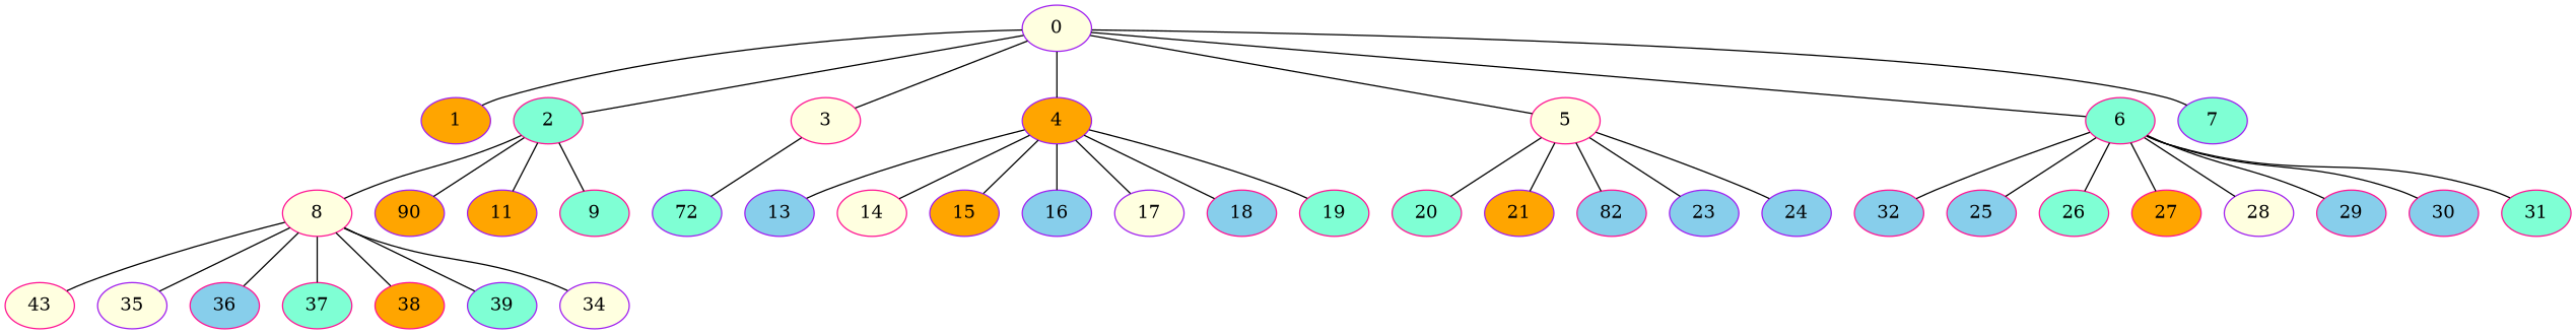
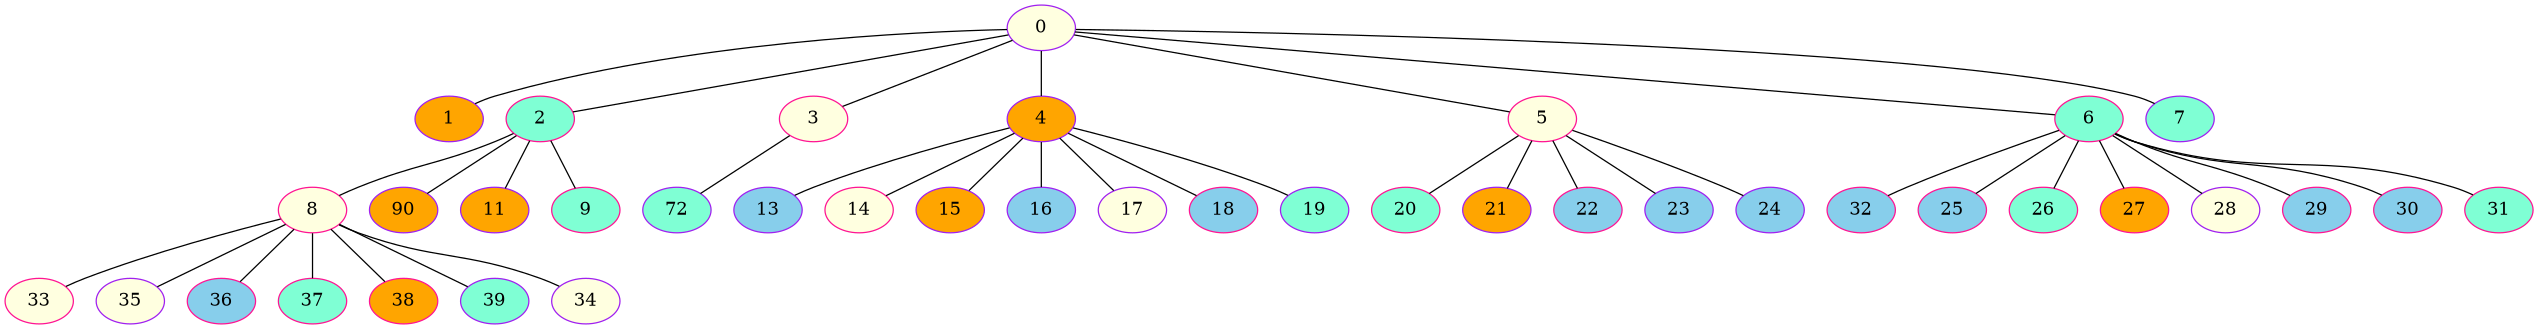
  graph {
    node [color=deeppink fillcolor=aquamarine style=filled]
    0 [color=purple fillcolor=lightyellow]
    1 [color=purple fillcolor=orange]
    2
    3 [fillcolor=lightyellow]
    4 [color=purple fillcolor=orange]
    5 [fillcolor=lightyellow]
    6
    7 [color=purple]
    8 [fillcolor=lightyellow]
    n10 [color=purple fillcolor=orange label=90]
    11 [color=purple fillcolor=orange]
    9
    n13 [color=purple label=72]
    13 [color=purple fillcolor=skyblue]
    14 [fillcolor=lightyellow]
    15 [color=purple fillcolor=orange]
    16 [color=purple fillcolor=skyblue]
    17 [color=purple fillcolor=lightyellow]
    18 [fillcolor=skyblue]
-   19
+   19 [color=purple]
    20
    21 [color=purple fillcolor=orange]
-   22 [fillcolor=skyblue label=82]
+   22 [fillcolor=skyblue]
    23 [color=purple fillcolor=skyblue]
    24 [color=purple fillcolor=skyblue]
    32 [fillcolor=skyblue]
    25 [fillcolor=skyblue]
    26
    27 [fillcolor=orange]
    28 [color=purple fillcolor=lightyellow]
    29 [fillcolor=skyblue]
    30 [fillcolor=skyblue]
    31
-   33 [fillcolor=lightyellow label=43]
+   33 [fillcolor=lightyellow]
    35 [color=purple fillcolor=lightyellow]
    36 [fillcolor=skyblue]
    37
    38 [fillcolor=orange]
    39 [color=purple]
    34 [color=purple fillcolor=lightyellow]
    0 -- 1
    0 -- 2
    0 -- 3
    0 -- 4
    0 -- 5
    0 -- 6
    0 -- 7
    2 -- 8
    2 -- n10
    2 -- 11
    2 -- 9
    3 -- n13
    4 -- 13
    4 -- 14
    4 -- 15
    4 -- 16
    4 -- 17
    4 -- 18
    4 -- 19
    5 -- 20
    5 -- 21
    5 -- 22
    5 -- 23
    5 -- 24
    6 -- 32
    6 -- 25
    6 -- 26
    6 -- 27
    6 -- 28
    6 -- 29
    6 -- 30
    6 -- 31
    8 -- 33
    8 -- 35
    8 -- 36
    8 -- 37
    8 -- 38
    8 -- 39
    8 -- 34
  }
